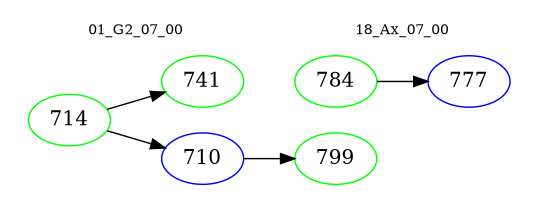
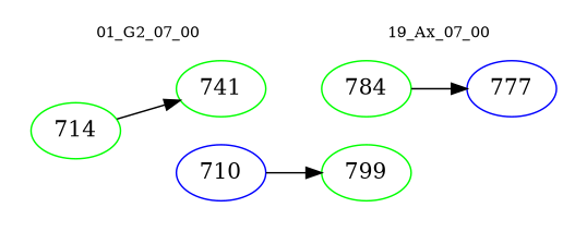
  digraph {
    rankdir=LR
    node [color=green]
    edge [color=black]
    n1 [label=784]
    n2 [color=blue label=777]
    n3 [label=799]
    n4 [label=714]
    n5 [color=blue label=710]
    n6 [label=741]
    subgraph cluster_1 {
      color=white
      fontsize=10
-     label="18_Ax_07_00"
+     label="19_Ax_07_00"
      n1
      n2
      n3
    }
    subgraph cluster_2 {
      color=white
      fontsize=10
      label="01_G2_07_00"
      n4
      n5
      n6
    }
    n1 -> n2
-   n4 -> n5
    n4 -> n6
    n5 -> n3
  }
